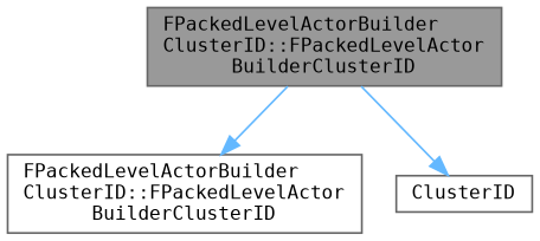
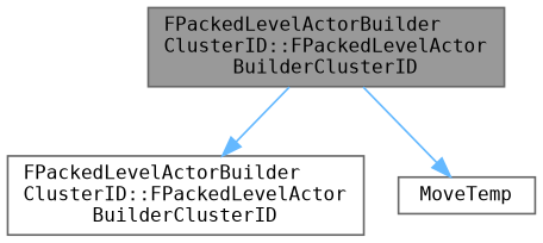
  digraph {
    rankdir=TB
    fontname="DejaVu Sans Mono"
    node [color=grey40 fillcolor=white fontname="DejaVu Sans Mono" fontsize=10 shape=box style=filled]
    edge [color=steelblue1 fontname="DejaVu Sans Mono" fontsize=10 labelfontname=Helvetica labelfontsize=10 style=solid]
    n1 [color=gray40 fillcolor=grey60 fontcolor=black height=0.2 label="FPackedLevelActorBuilder\lClusterID::FPackedLevelActor\lBuilderClusterID" width=0.4]
    n2 [height=0.2 label="FPackedLevelActorBuilder\lClusterID::FPackedLevelActor\lBuilderClusterID" width=0.4]
-   n3 [height=0.2 label=ClusterID width=0.4]
+   n3 [height=0.2 label=MoveTemp width=0.4]
    n1 -> n2
    n1 -> n3
  }
